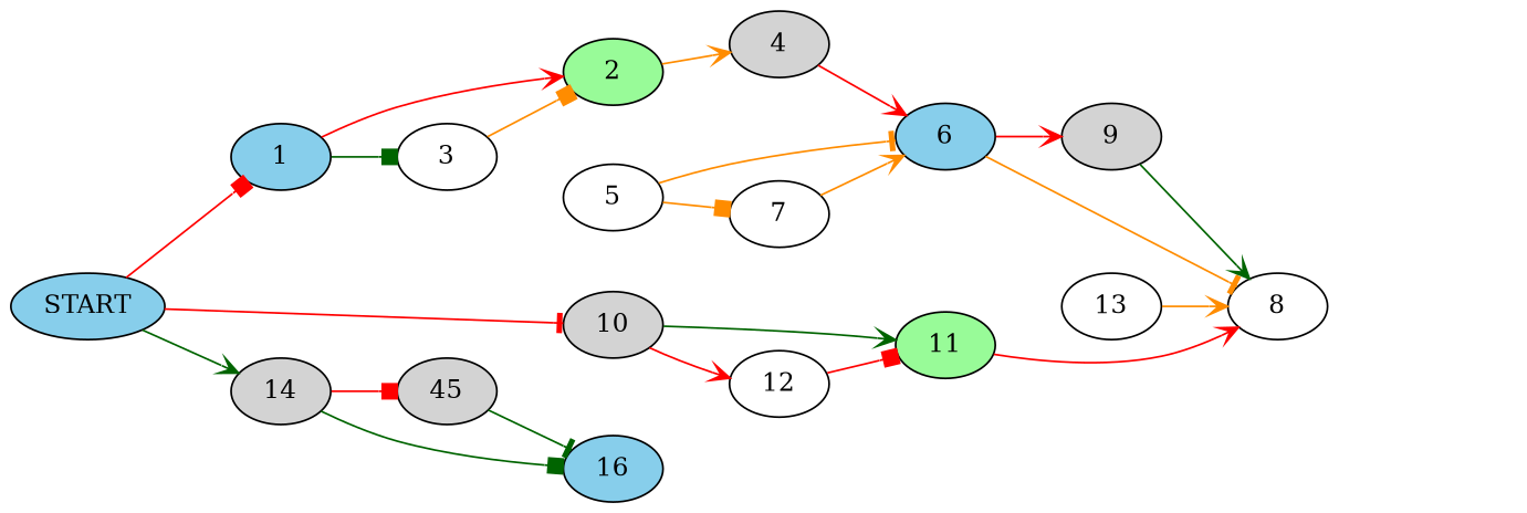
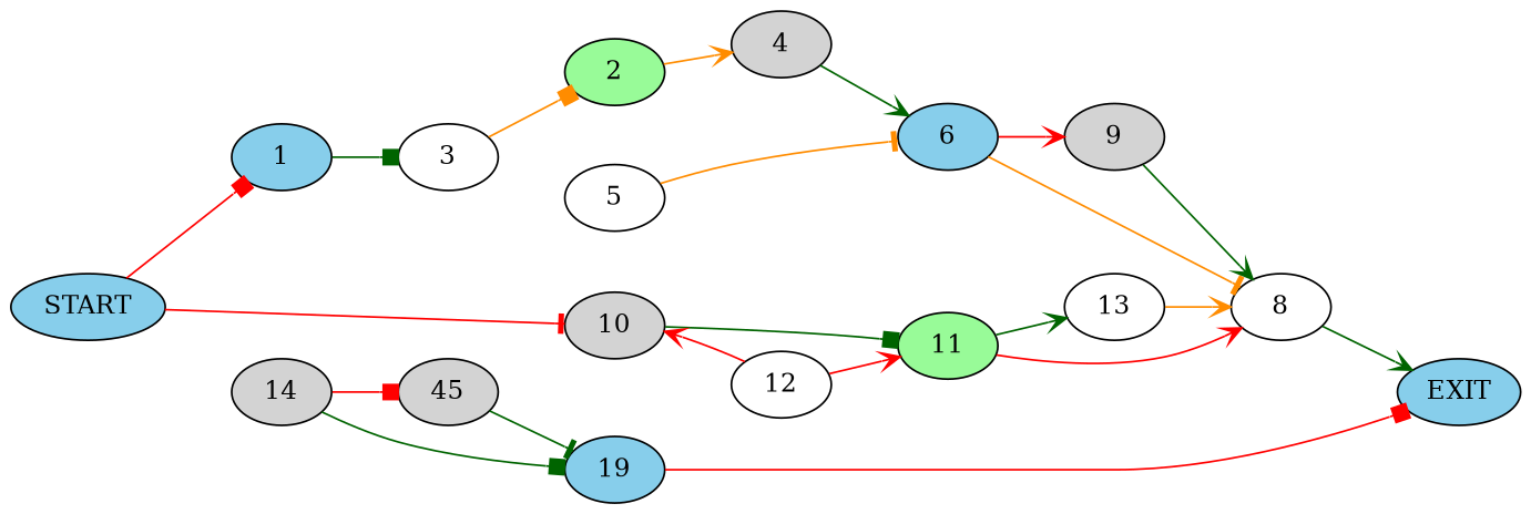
  digraph {
    rankdir=LR
    node [fillcolor=white style=filled]
    edge [arrowhead=vee color=red]
    n1 [fillcolor=skyblue label=START]
    1 [fillcolor=skyblue]
    10 [fillcolor=lightgrey]
    14 [fillcolor=lightgrey]
    2 [fillcolor=palegreen]
    3
    11 [fillcolor=palegreen]
    12
    n9 [fillcolor=lightgrey label=45]
-   16 [fillcolor=skyblue]
+   16 [fillcolor=skyblue label=19]
+   n11 [fillcolor=skyblue label=EXIT]
    4 [fillcolor=lightgrey]
    6 [fillcolor=skyblue]
    5
-   7
    8
    9 [fillcolor=lightgrey]
    13
    n1 -> 1 [arrowhead=box]
    n1 -> 10 [arrowhead=tee]
-   n1 -> 14 [color=darkgreen]
-   1 -> 2
    1 -> 3 [arrowhead=box color=darkgreen]
-   10 -> 11 [color=darkgreen]
-   10 -> 12
+   10 -> 11 [arrowhead=box color=darkgreen]
+   12 -> 10
    14 -> n9 [arrowhead=box]
    14 -> 16 [arrowhead=box color=darkgreen]
    2 -> 4 [color=darkorange]
    3 -> 2 [arrowhead=box color=darkorange]
    11 -> 8
-   12 -> 11 [arrowhead=box]
+   11 -> 13 [color=darkgreen]
+   12 -> 11
    n9 -> 16 [arrowhead=tee color=darkgreen]
-   4 -> 6
+   16 -> n11 [arrowhead=box]
+   4 -> 6 [color=darkgreen]
    6 -> 8 [arrowhead=tee color=darkorange]
    6 -> 9
    5 -> 6 [arrowhead=tee color=darkorange]
-   5 -> 7 [arrowhead=box color=darkorange]
-   7 -> 6 [color=darkorange]
+   8 -> n11 [color=darkgreen]
    9 -> 8 [color=darkgreen]
    13 -> 8 [color=darkorange]
  }
